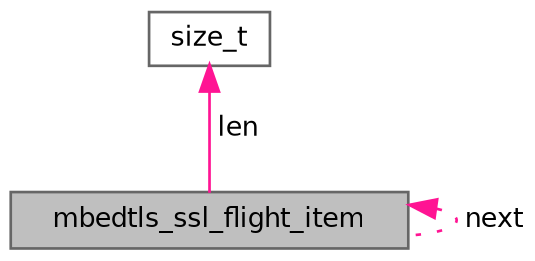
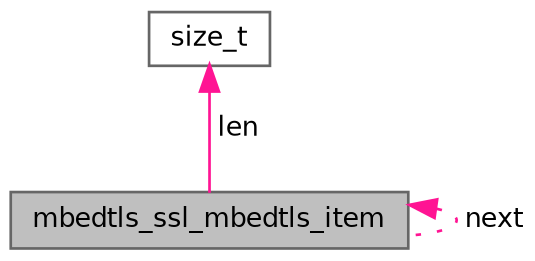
  digraph {
    node [color=gray40 fontname=Helvetica fontsize=10 shape=record style=filled]
    edge [color=deeppink dir=back fontname=Helvetica fontsize=10 labelfontname=Helvetica labelfontsize=10]
-   n1 [fillcolor=grey75 fontcolor=black height=0.2 label=mbedtls_ssl_flight_item width=0.4]
+   n1 [fillcolor=grey75 fontcolor=black height=0.2 label=mbedtls_ssl_mbedtls_item width=0.4]
    n2 [fillcolor=white height=0.2 label=size_t width=0.4]
    n1 -> n1 [label=" next" style=dotted]
    n2 -> n1 [label=" len" style=solid]
  }
